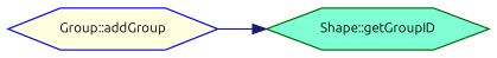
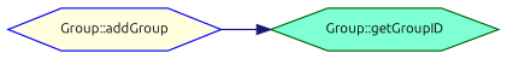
  digraph {
    rankdir=LR
    fontname=Ubuntu
    node [fontname=Ubuntu fontsize=10 shape=hexagon style=filled]
    n1 [color=blue fillcolor=lightyellow fontcolor=black height=0.2 label="Group::addGroup" width=0.4]
-   n2 [color=darkgreen fillcolor=aquamarine height=0.2 label="Shape::getGroupID" width=0.4]
+   n2 [color=darkgreen fillcolor=aquamarine height=0.2 label="Group::getGroupID" width=0.4]
    n1 -> n2 [color=midnightblue fontname=Ubuntu fontsize=10 labelfontname=Helvetica labelfontsize=10 style=solid]
  }
